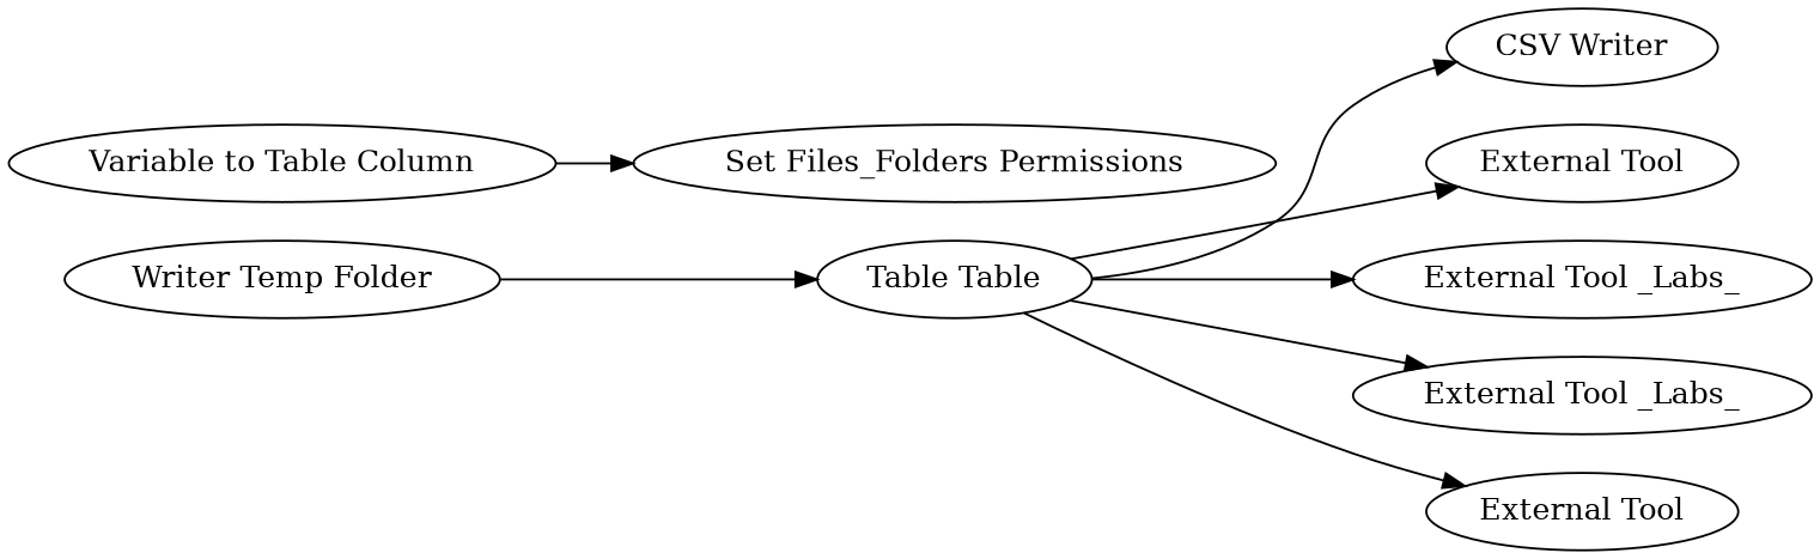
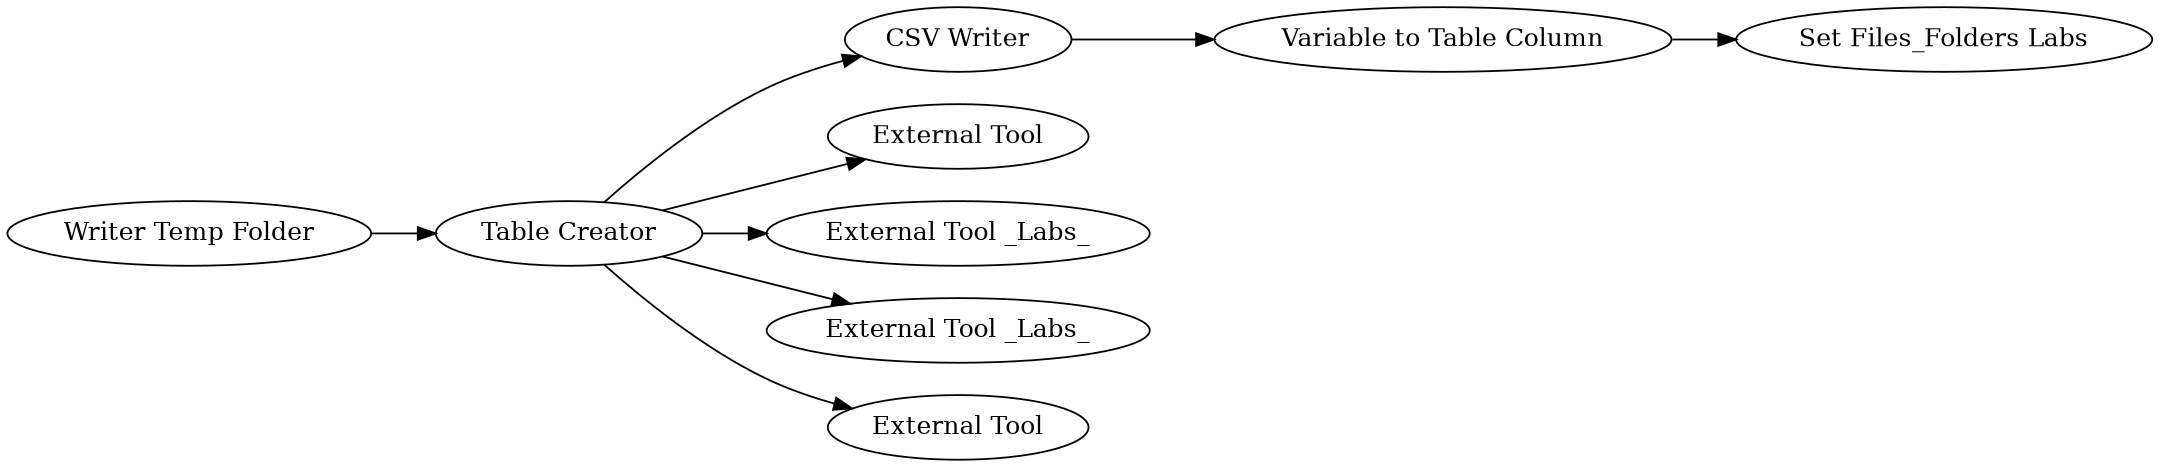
  digraph {
    rankdir=LR
    n1 [label="CSV Writer"]
    n2 [label="Variable to Table Column"]
-   n3 [label="Set Files_Folders Permissions"]
-   n4 [label="Table Table"]
+   n3 [label="Set Files_Folders Labs"]
+   n4 [label="Table Creator"]
    n5 [label="External Tool"]
    n6 [label="External Tool _Labs_"]
    n7 [label="External Tool _Labs_"]
    n8 [label="External Tool"]
    n9 [label="Writer Temp Folder"]
+   n1 -> n2
    n2 -> n3
    n4 -> n1
    n4 -> n5
    n4 -> n6
    n4 -> n7
    n4 -> n8
    n9 -> n4
  }
